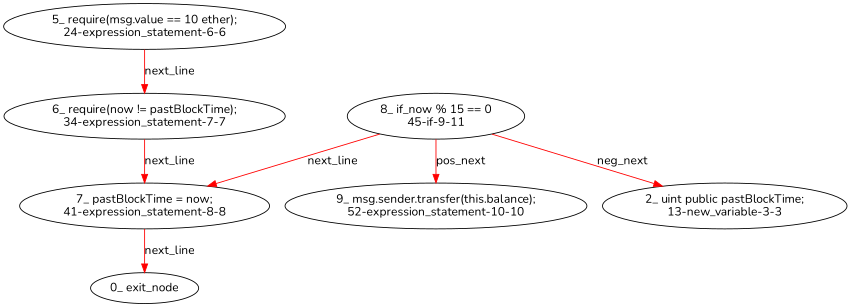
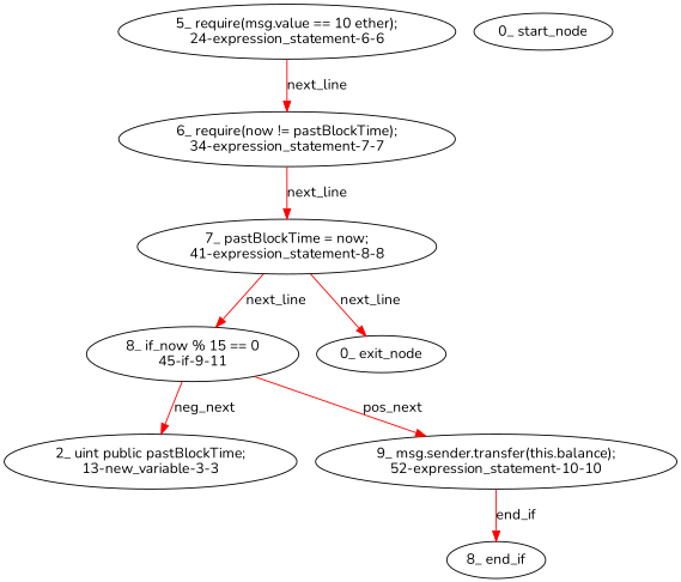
  digraph {
    fontname=Nunito
    node [fontname=Nunito type_label=expression_statement]
    edge [color=red controlflow_type=next_line edge_type=CFG_edge fontname=Nunito]
    n1 [label="2_ uint public pastBlockTime;\n13-new_variable-3-3" type_label=new_variable]
    n2 [label="5_ require(msg.value == 10 ether);\n24-expression_statement-6-6"]
    n3 [label="6_ require(now != pastBlockTime);\n34-expression_statement-7-7"]
    n4 [label="7_ pastBlockTime = now;\n41-expression_statement-8-8"]
    n5 [label="8_ if_now % 15 == 0\n45-if-9-11" type_label=if]
    n6 [label="0_ exit_node" type_label=exit]
    n7 [label="9_ msg.sender.transfer(this.balance);\n52-expression_statement-10-10"]
+   n8 [label="8_ end_if" type_label=end_if]
+   n9 [label="0_ start_node" type_label=start]
    n2 -> n3 [label=next_line]
    n3 -> n4 [label=next_line]
-   n5 -> n4 [label=next_line]
+   n4 -> n5 [label=next_line]
    n4 -> n6 [label=next_line]
    n5 -> n1 [controlflow_type=neg_next label=neg_next]
    n5 -> n7 [controlflow_type=pos_next label=pos_next]
+   n7 -> n8 [controlflow_type=end_if label=end_if]
  }
